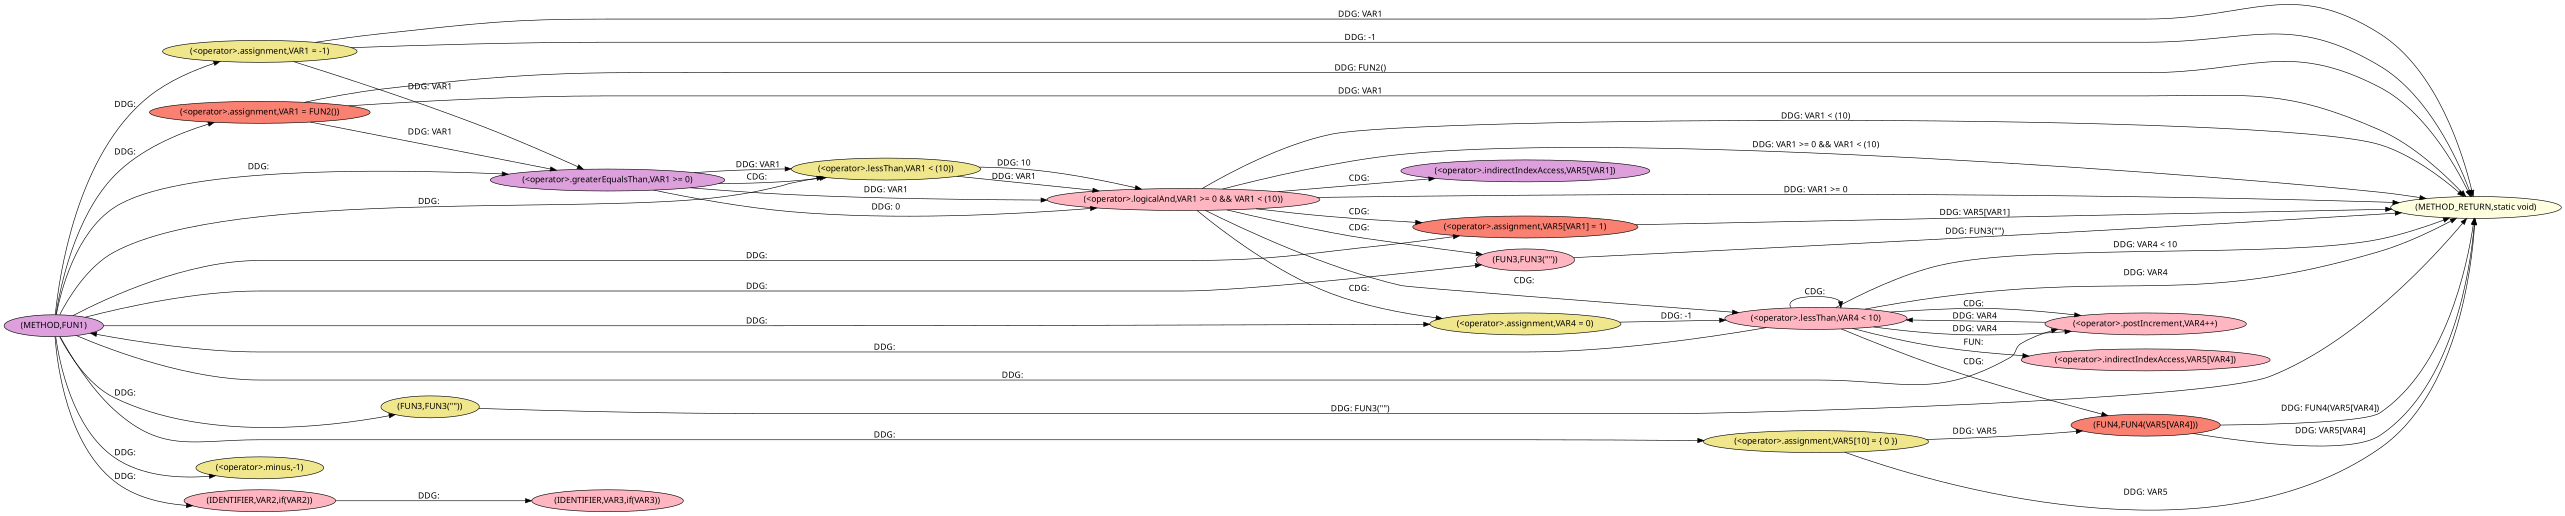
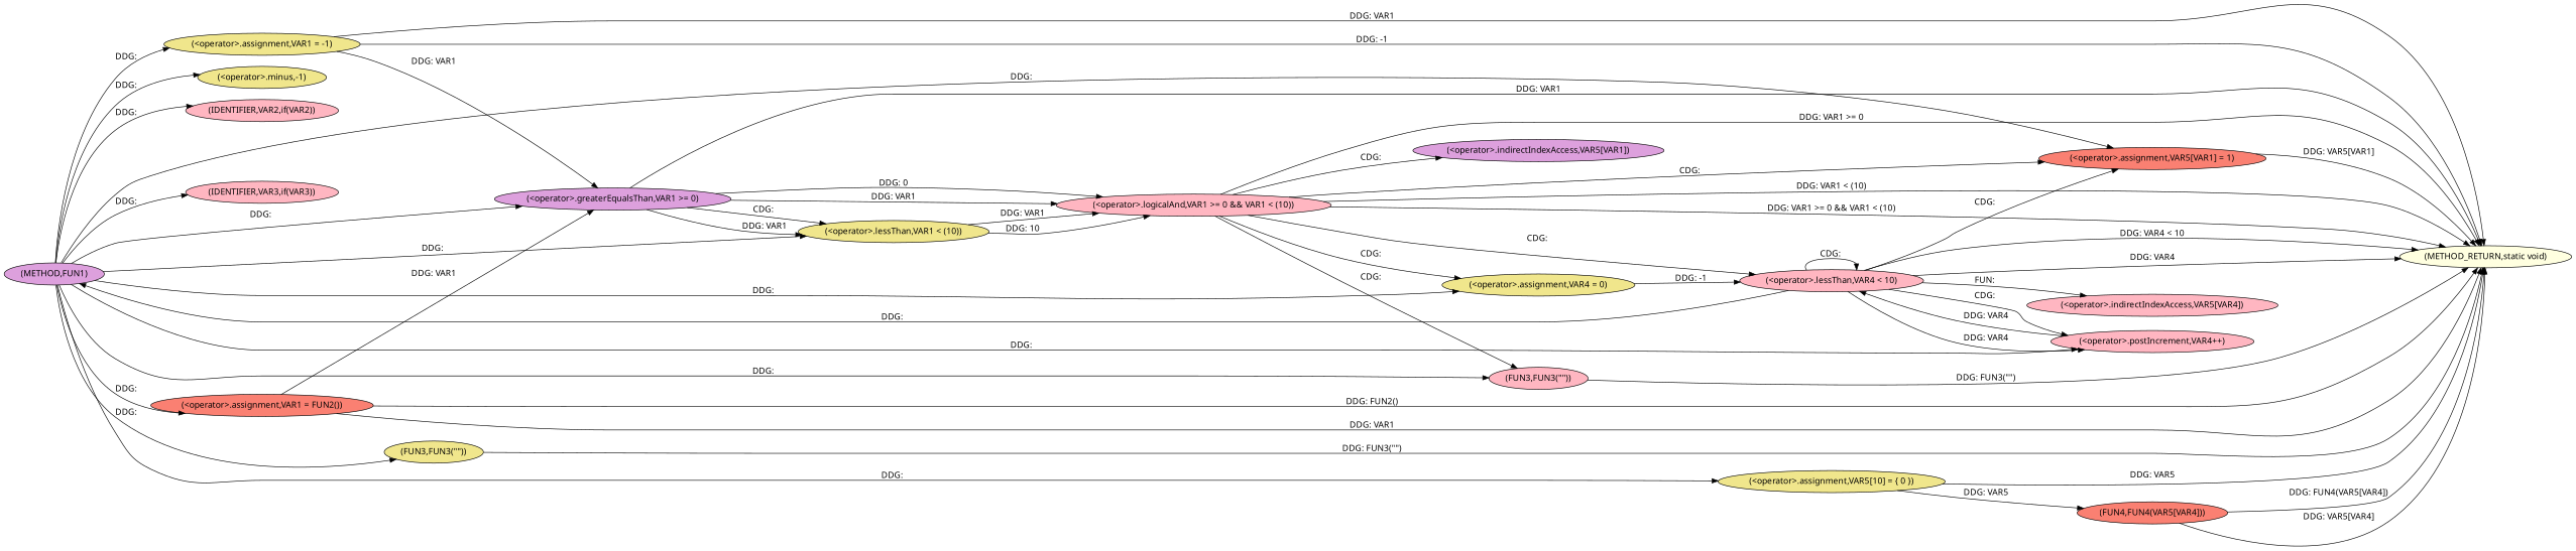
  digraph {
    fontname="Noto Sans"
    rankdir=LR
    node [fillcolor=lightpink fontname="Noto Sans" style=filled]
    edge [fontname="Noto Sans"]
    n1 [fillcolor=plum label="(METHOD,FUN1)"]
    n2 [fillcolor=khaki label="(<operator>.assignment,VAR1 = -1)"]
    n3 [fillcolor=khaki label="(<operator>.minus,-1)"]
    n4 [label="(IDENTIFIER,VAR2,if(VAR2))"]
    n5 [fillcolor=salmon label="(<operator>.assignment,VAR1 = FUN2())"]
    n6 [label="(IDENTIFIER,VAR3,if(VAR3))"]
    n7 [fillcolor=khaki label="(FUN3,FUN3(\"\"))"]
    n8 [fillcolor=khaki label="(<operator>.assignment,VAR5[10] = { 0 })"]
    n9 [fillcolor=plum label="(<operator>.greaterEqualsThan,VAR1 >= 0)"]
    n10 [fillcolor=khaki label="(<operator>.lessThan,VAR1 < (10))"]
    n11 [fillcolor=salmon label="(<operator>.assignment,VAR5[VAR1] = 1)"]
    n12 [fillcolor=khaki label="(<operator>.assignment,VAR4 = 0)"]
    n13 [label="(<operator>.postIncrement,VAR4++)"]
    n14 [label="(FUN3,FUN3(\"\"))"]
    n15 [fillcolor=lightyellow label="(METHOD_RETURN,static void)"]
    n16 [fillcolor=salmon label="(FUN4,FUN4(VAR5[VAR4]))"]
    n17 [label="(<operator>.logicalAnd,VAR1 >= 0 && VAR1 < (10))"]
    n18 [label="(<operator>.lessThan,VAR4 < 10)"]
    n19 [label="(<operator>.indirectIndexAccess,VAR5[VAR4])"]
    n20 [fillcolor=plum label="(<operator>.indirectIndexAccess,VAR5[VAR1])"]
    n1 -> n2 [label="DDG: "]
    n1 -> n3 [label="DDG: "]
    n1 -> n4 [label="DDG: "]
    n1 -> n5 [label="DDG: "]
-   n4 -> n6 [label="DDG: "]
+   n1 -> n6 [label="DDG: "]
    n1 -> n7 [label="DDG: "]
    n1 -> n8 [label="DDG: "]
    n1 -> n9 [label="DDG: "]
    n1 -> n10 [label="DDG: "]
    n1 -> n11 [label="DDG: "]
    n1 -> n12 [label="DDG: "]
    n1 -> n13 [label="DDG: "]
    n1 -> n14 [label="DDG: "]
    n2 -> n9 [label="DDG: VAR1"]
    n2 -> n15 [label="DDG: VAR1"]
    n2 -> n15 [label="DDG: -1"]
    n5 -> n9 [label="DDG: VAR1"]
    n5 -> n15 [label="DDG: FUN2()"]
    n5 -> n15 [label="DDG: VAR1"]
    n7 -> n15 [label="DDG: FUN3(\"\")"]
    n8 -> n15 [label="DDG: VAR5"]
    n8 -> n16 [label="DDG: VAR5"]
    n9 -> n10 [label="DDG: VAR1"]
    n9 -> n10 [label="CDG: "]
+   n9 -> n15 [label="DDG: VAR1"]
    n9 -> n17 [label="DDG: VAR1"]
    n9 -> n17 [label="DDG: 0"]
    n10 -> n17 [label="DDG: VAR1"]
    n10 -> n17 [label="DDG: 10"]
    n11 -> n15 [label="DDG: VAR5[VAR1]"]
    n12 -> n18 [label="DDG: -1"]
    n13 -> n18 [label="DDG: VAR4"]
    n14 -> n15 [label="DDG: FUN3(\"\")"]
    n16 -> n15 [label="DDG: FUN4(VAR5[VAR4])"]
    n16 -> n15 [label="DDG: VAR5[VAR4]"]
    n17 -> n11 [label="CDG: "]
    n17 -> n12 [label="CDG: "]
    n17 -> n14 [label="CDG: "]
    n17 -> n15 [label="DDG: VAR1 >= 0"]
    n17 -> n15 [label="DDG: VAR1 < (10)"]
    n17 -> n15 [label="DDG: VAR1 >= 0 && VAR1 < (10)"]
    n17 -> n18 [label="CDG: "]
    n17 -> n20 [label="CDG: "]
    n18 -> n1 [label="DDG: "]
    n18 -> n13 [label="DDG: VAR4"]
    n18 -> n13 [label="CDG: "]
    n18 -> n15 [label="DDG: VAR4 < 10"]
    n18 -> n15 [label="DDG: VAR4"]
-   n18 -> n16 [label="CDG: "]
+   n18 -> n11 [label="CDG: "]
    n18 -> n18 [label="CDG: "]
    n18 -> n19 [label="FUN: "]
  }
